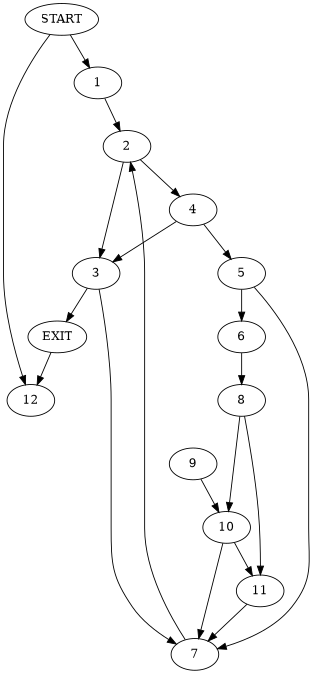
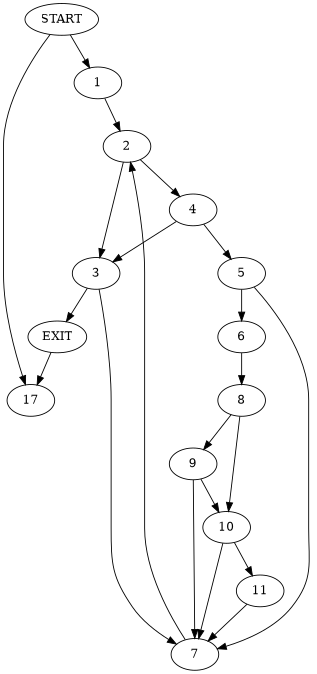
  digraph {
    n1 [label=START]
    1
-   12
+   12 [label=17]
    2
    n5 [label=EXIT]
    3
    4
    7
    5
    6
    8
    9
    10
    11
    n1 -> 1
    n1 -> 12
    1 -> 2
    2 -> 3
    2 -> 4
    n5 -> 12
    3 -> n5
    3 -> 7
    4 -> 3
    4 -> 5
    7 -> 2
    5 -> 7
    5 -> 6
    6 -> 8
-   8 -> 11
+   8 -> 9
    8 -> 10
+   9 -> 7
    9 -> 10
    10 -> 7
    10 -> 11
    11 -> 7
  }
